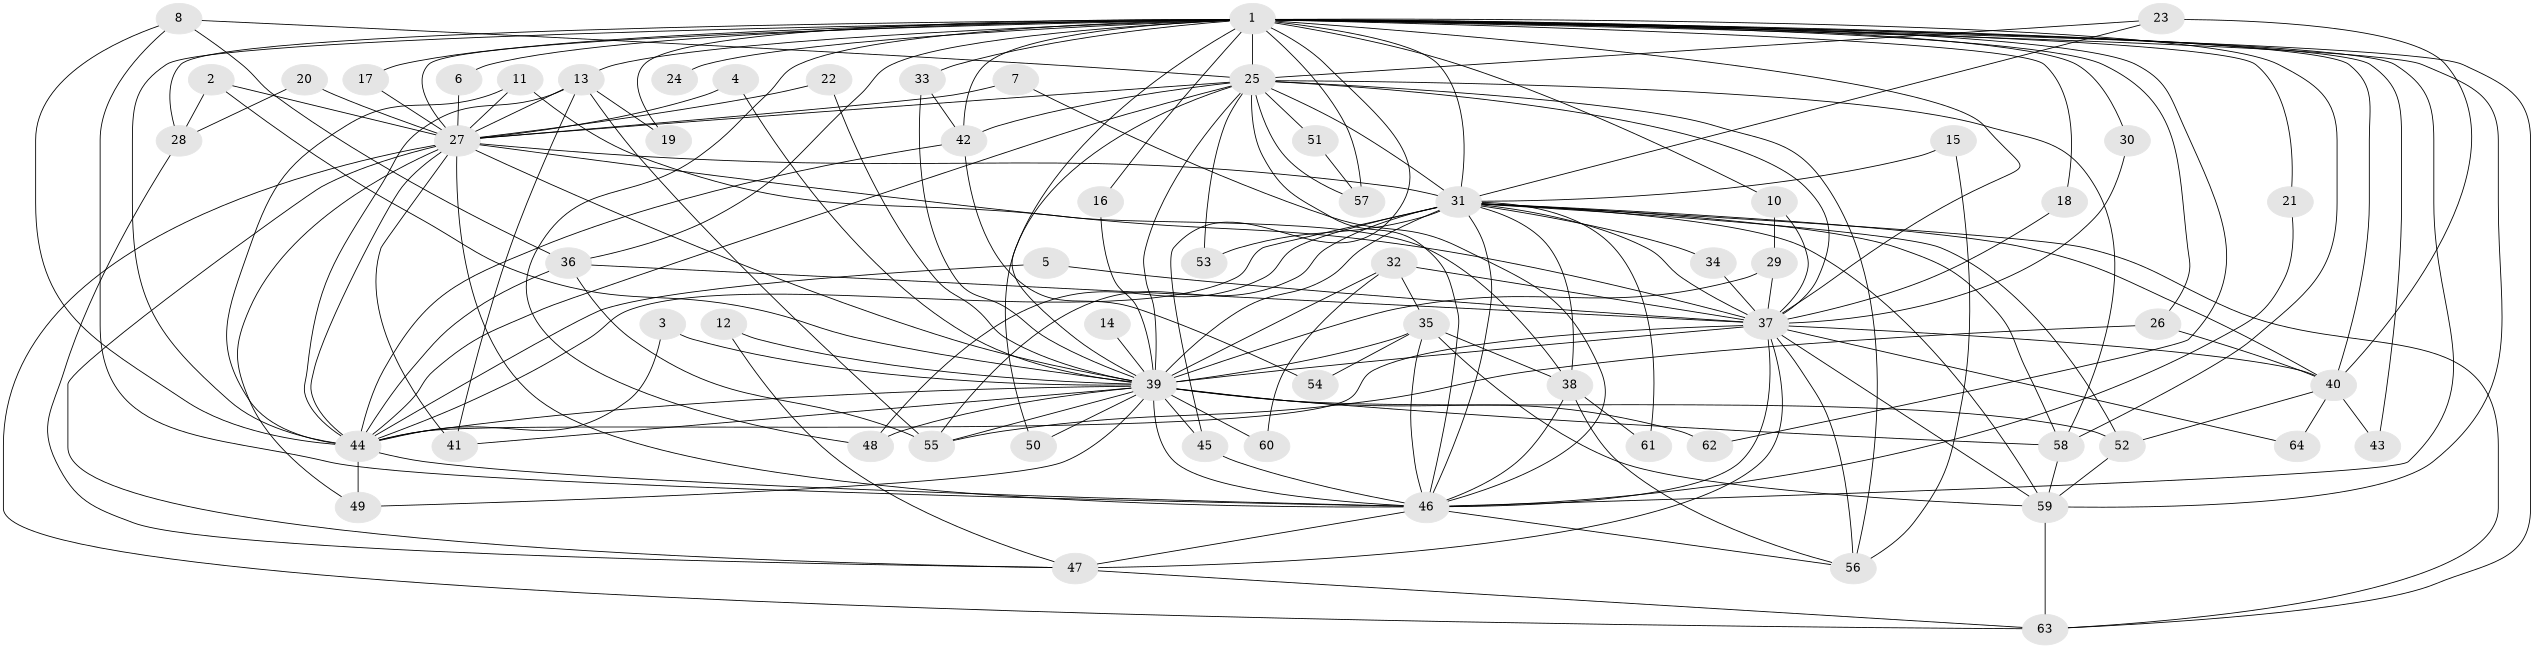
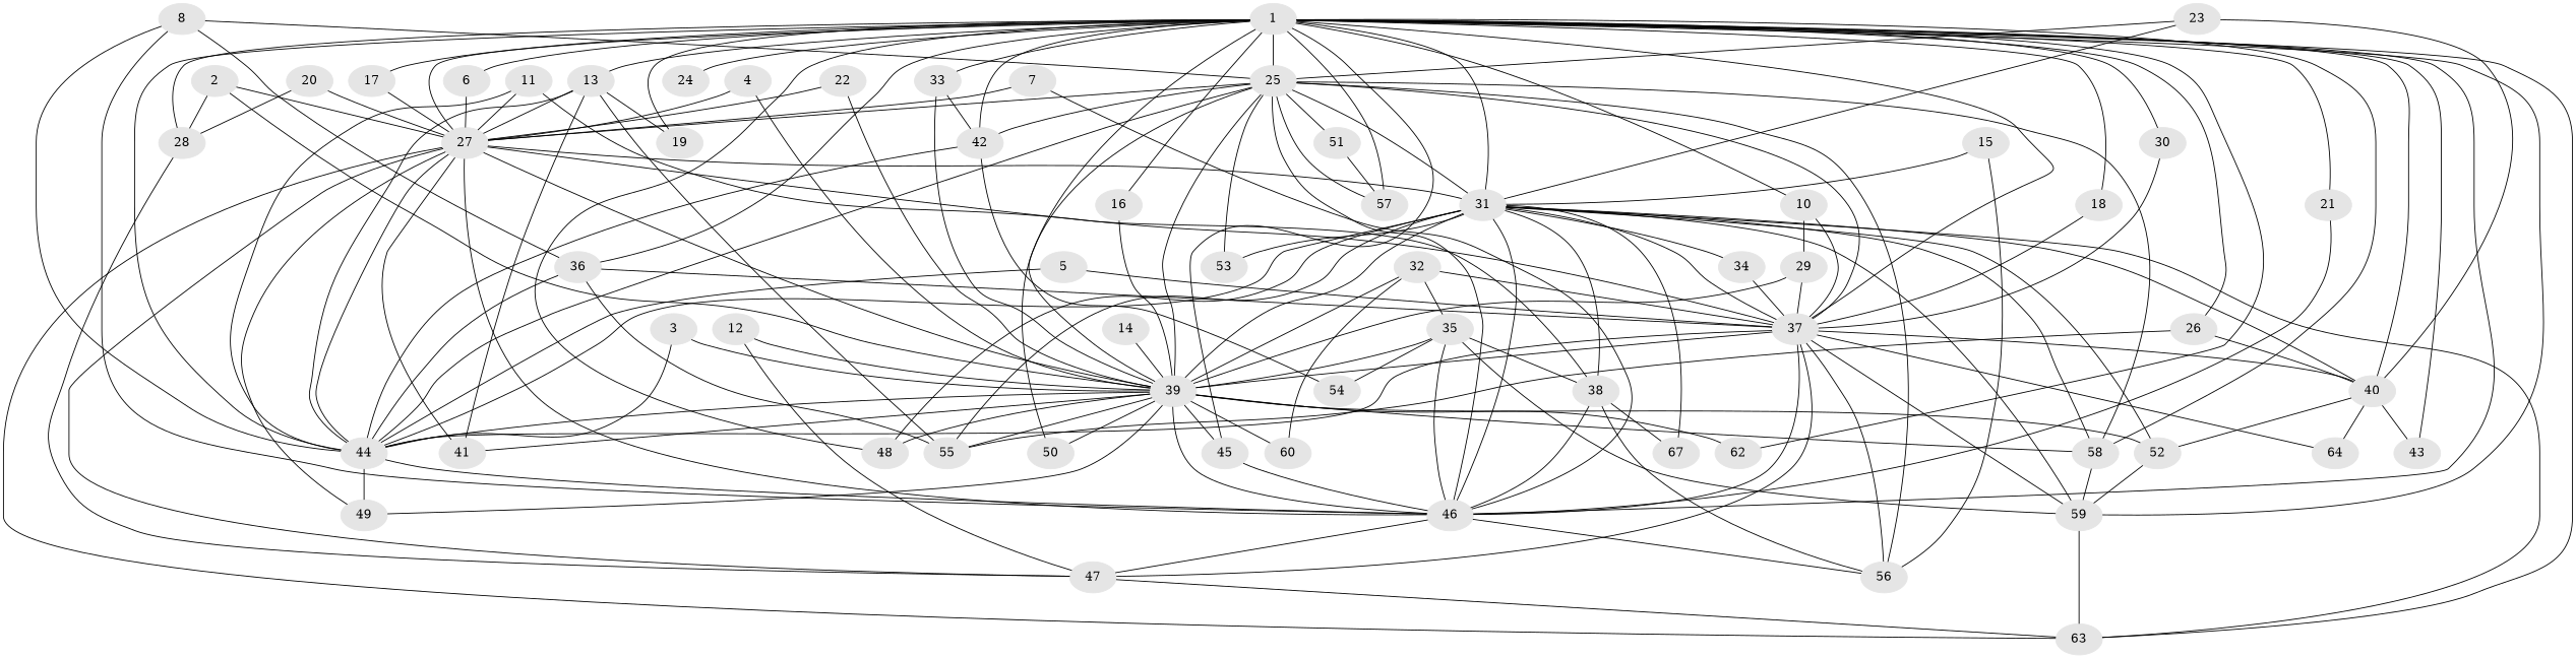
  graph {
    node [color=gray90 style=filled]
    edge [weight=1.0]
    1
    6
    10
    13
    16
    17
    18
    19
    21
    24
    25
    26
    27
    28
    30
    31
    33
    36
    37
    39
    40
    42
    43
    44
    45
    46
    48
    57
    58
    59
    62
    63
    29
    41
    55
    56
    50
    51
    53
    47
    49
    38
    34
    52
-   61
+   61 [label=67]
    64
    60
    54
    2
    3
    4
    5
    7
    8
    11
    12
    14
    15
    20
    22
    23
    32
    35
    1 -- 6
    1 -- 10
    1 -- 13 [weight=2.0]
    1 -- 16
    1 -- 17
    1 -- 18
    1 -- 19 [weight=2.0]
    1 -- 21
    1 -- 24 [weight=2.0]
    1 -- 25 [weight=2.0]
    1 -- 26
    1 -- 27 [weight=2.0]
    1 -- 28
    1 -- 30
    1 -- 31 [weight=5.0]
    1 -- 33
    1 -- 36
    1 -- 37 [weight=2.0]
    1 -- 39 [weight=3.0]
    1 -- 40
    1 -- 42 [weight=3.0]
    1 -- 43
    1 -- 44 [weight=2.0]
    1 -- 45
    1 -- 46 [weight=2.0]
    1 -- 48
    1 -- 57 [weight=3.0]
    1 -- 58
    1 -- 59
    1 -- 62
    1 -- 63
    6 -- 27
    10 -- 37
    10 -- 29
    13 -- 19
    13 -- 27
    13 -- 44
    13 -- 41
    13 -- 55
    16 -- 39
    17 -- 27
    18 -- 37
    21 -- 46
    25 -- 27 [weight=2.0]
    25 -- 31 [weight=2.0]
    25 -- 37
    25 -- 39
    25 -- 42
    25 -- 44
    25 -- 46
    25 -- 57
    25 -- 58
    25 -- 56
    25 -- 50
    25 -- 51
    25 -- 53
    26 -- 40
    26 -- 55
    27 -- 31 [weight=2.0]
    27 -- 37
    27 -- 39
    27 -- 44 [weight=2.0]
    27 -- 46 [weight=2.0]
    27 -- 63
    27 -- 41
    27 -- 47
    27 -- 49
    28 -- 47
    30 -- 37
    31 -- 37 [weight=2.0]
    31 -- 39 [weight=2.0]
    31 -- 40
    31 -- 44 [weight=2.0]
    31 -- 46 [weight=2.0]
    31 -- 48
    31 -- 58
    31 -- 59
    31 -- 63
    31 -- 55 [weight=2.0]
    31 -- 53
    31 -- 38 [weight=3.0]
    31 -- 34
    31 -- 52
    31 -- 61
    33 -- 39
    33 -- 42
    36 -- 37
    36 -- 44
    36 -- 55
    37 -- 39 [weight=3.0]
    37 -- 40
    37 -- 44
    37 -- 46
    37 -- 59
    37 -- 56
    37 -- 47
    37 -- 64
    39 -- 44
    39 -- 45 [weight=2.0]
    39 -- 46 [weight=2.0]
    39 -- 48
    39 -- 58
    39 -- 62
    39 -- 41
    39 -- 55
    39 -- 50
    39 -- 49
    39 -- 52
    39 -- 60
    40 -- 43
    40 -- 52
    40 -- 64
    42 -- 44
    42 -- 54
    44 -- 46
    44 -- 49
    45 -- 46
    46 -- 56
    46 -- 47
    58 -- 59
    59 -- 63
    29 -- 37
    29 -- 39
    51 -- 57
    47 -- 63
    38 -- 46
    38 -- 56
    38 -- 61
    34 -- 37
    52 -- 59
    2 -- 27
    2 -- 28
    2 -- 39
    3 -- 39
    3 -- 44
    4 -- 27
    4 -- 39
    5 -- 37
    5 -- 44
    7 -- 27
    7 -- 46
    8 -- 25
    8 -- 36
    8 -- 44
    8 -- 46
    11 -- 27
    11 -- 44
    11 -- 38
    12 -- 39
    12 -- 47
    14 -- 39
    15 -- 31
    15 -- 56
    20 -- 27
    20 -- 28
    22 -- 27
    22 -- 39
    23 -- 25
    23 -- 31
    23 -- 40
    32 -- 37
    32 -- 39
    32 -- 60
    32 -- 35 [weight=2.0]
    35 -- 39
    35 -- 46
    35 -- 59
    35 -- 38
    35 -- 54
  }
